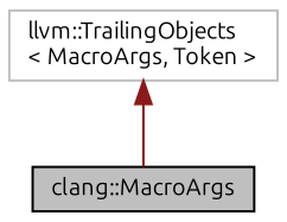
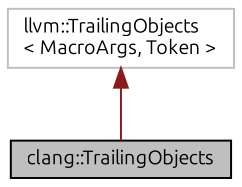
  digraph {
    fontname=Ubuntu
    node [fontname=Ubuntu fontsize=10 shape=record]
-   n1 [color=black fillcolor=grey75 fontcolor=black height=0.2 label="clang::MacroArgs" style=filled width=0.4]
+   n1 [color=black fillcolor=grey75 fontcolor=black height=0.2 label="clang::TrailingObjects" style=filled width=0.4]
    n2 [color=grey75 height=0.2 label="llvm::TrailingObjects\l\< MacroArgs, Token \>" width=0.4]
    n2 -> n1 [color=firebrick4 dir=back fontname=Ubuntu fontsize=10 labelfontname=Helvetica labelfontsize=10 style=solid]
  }
